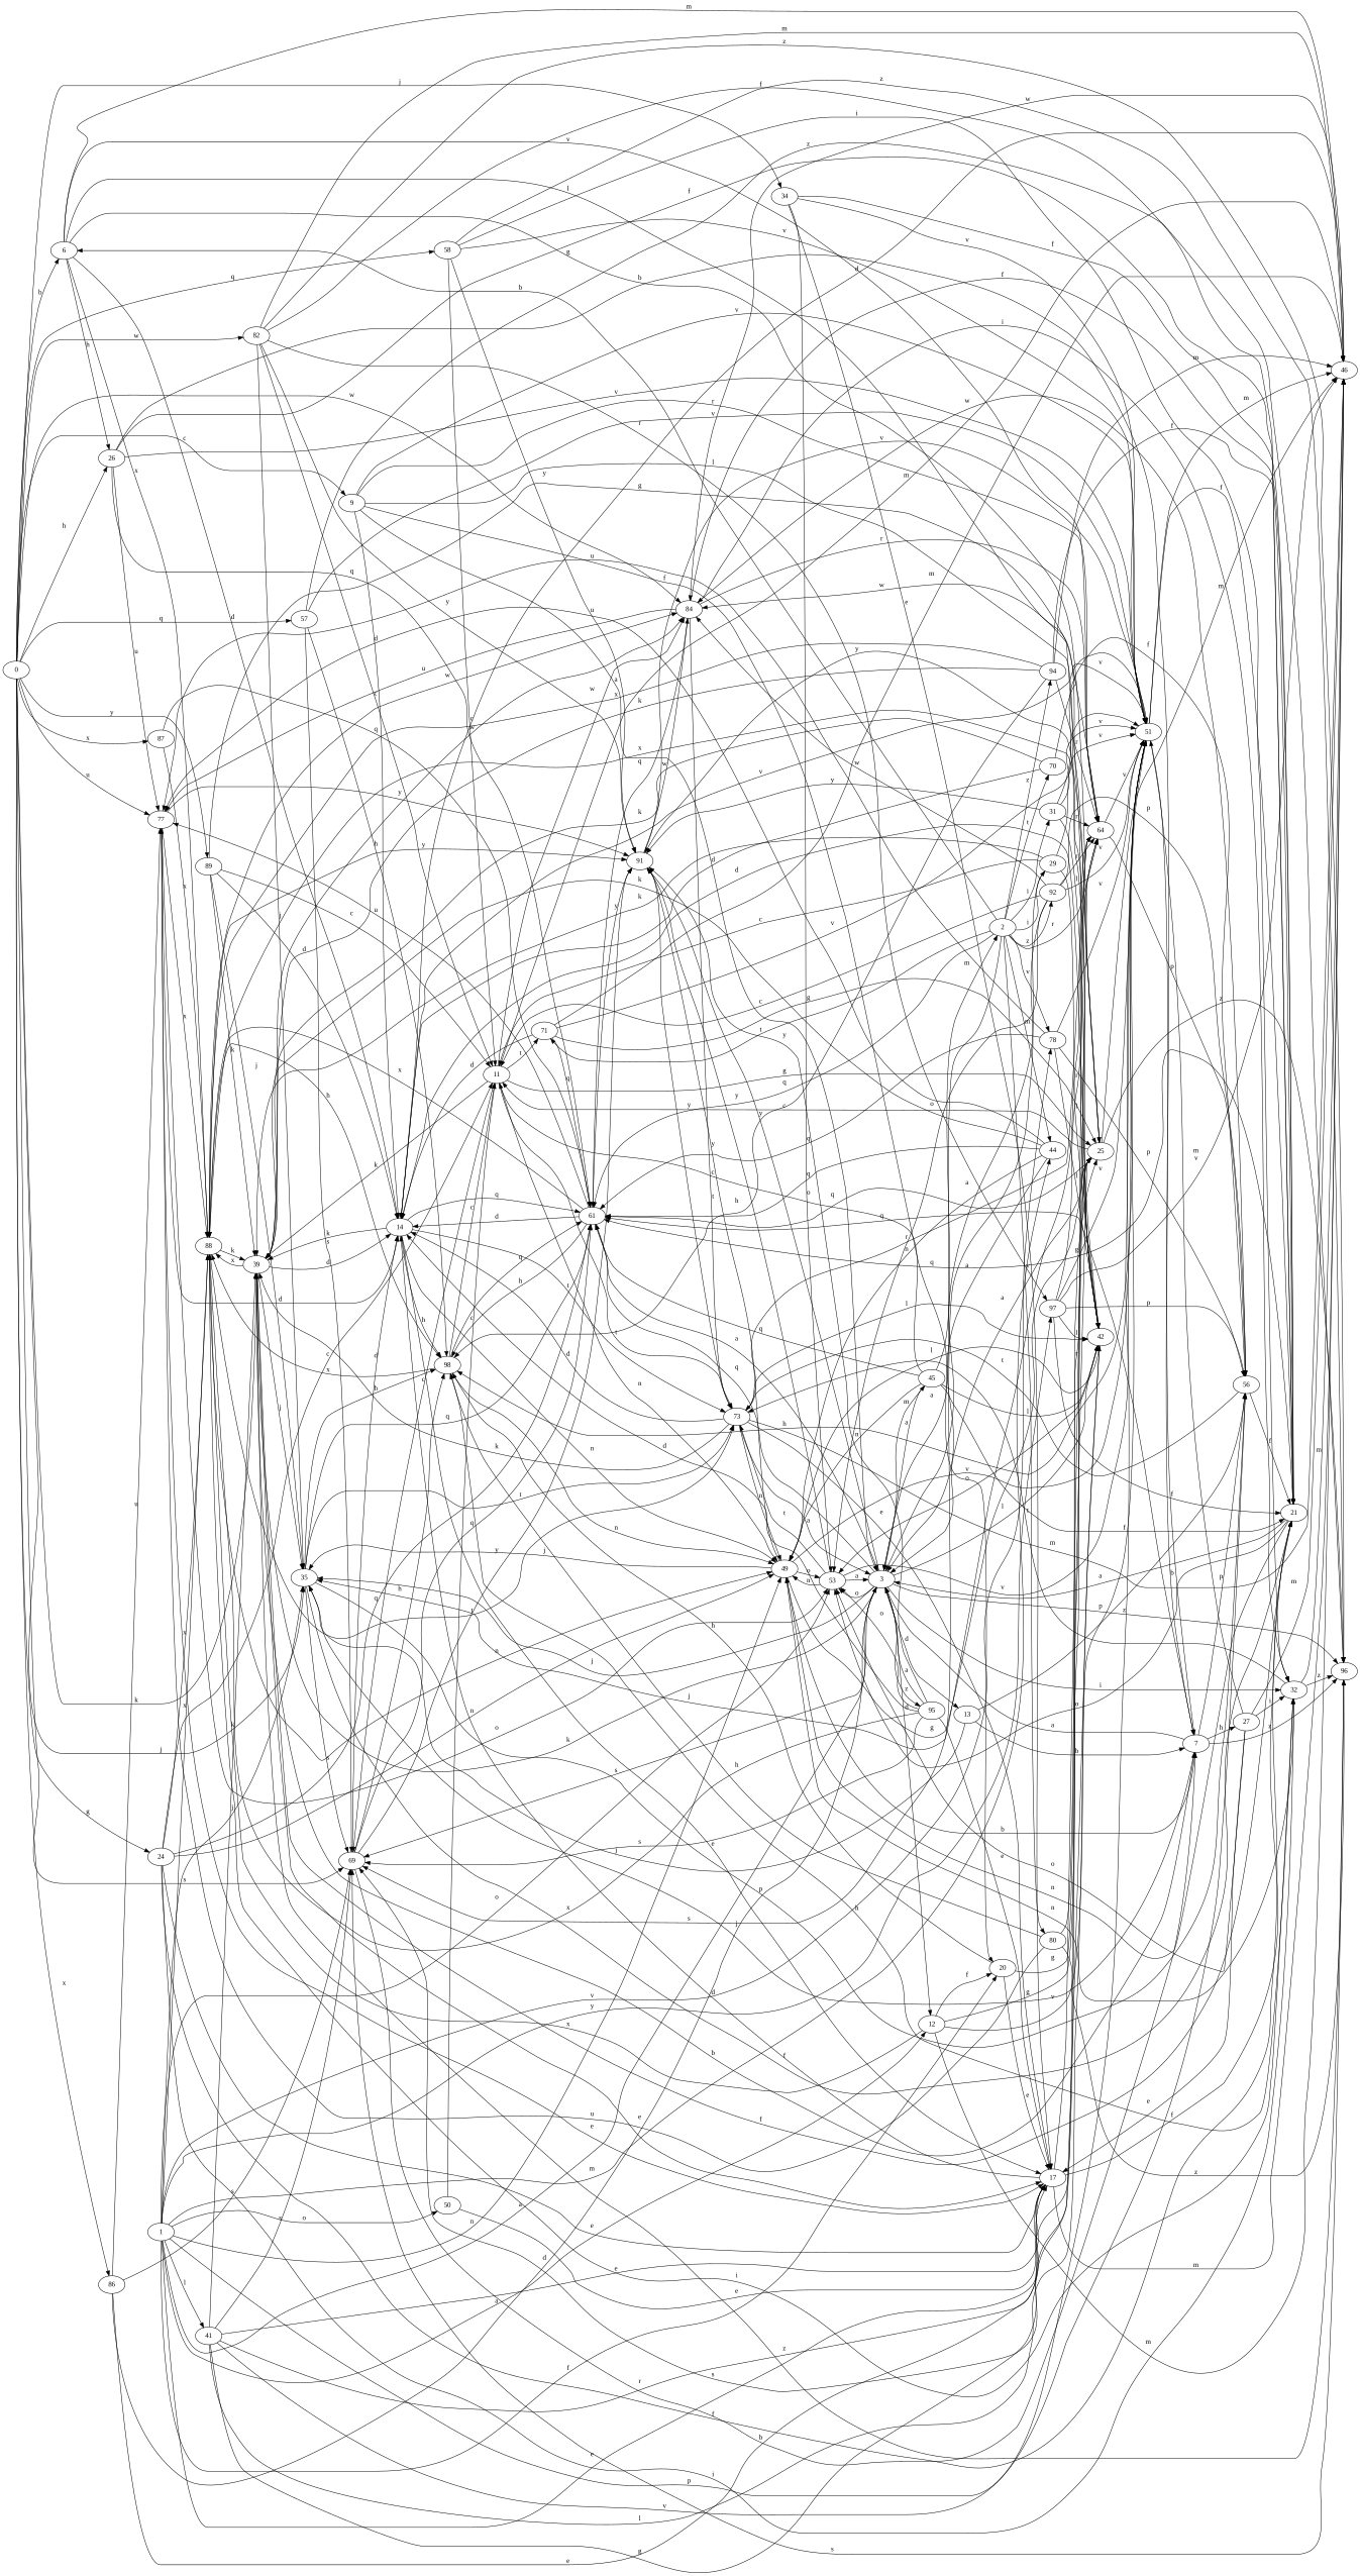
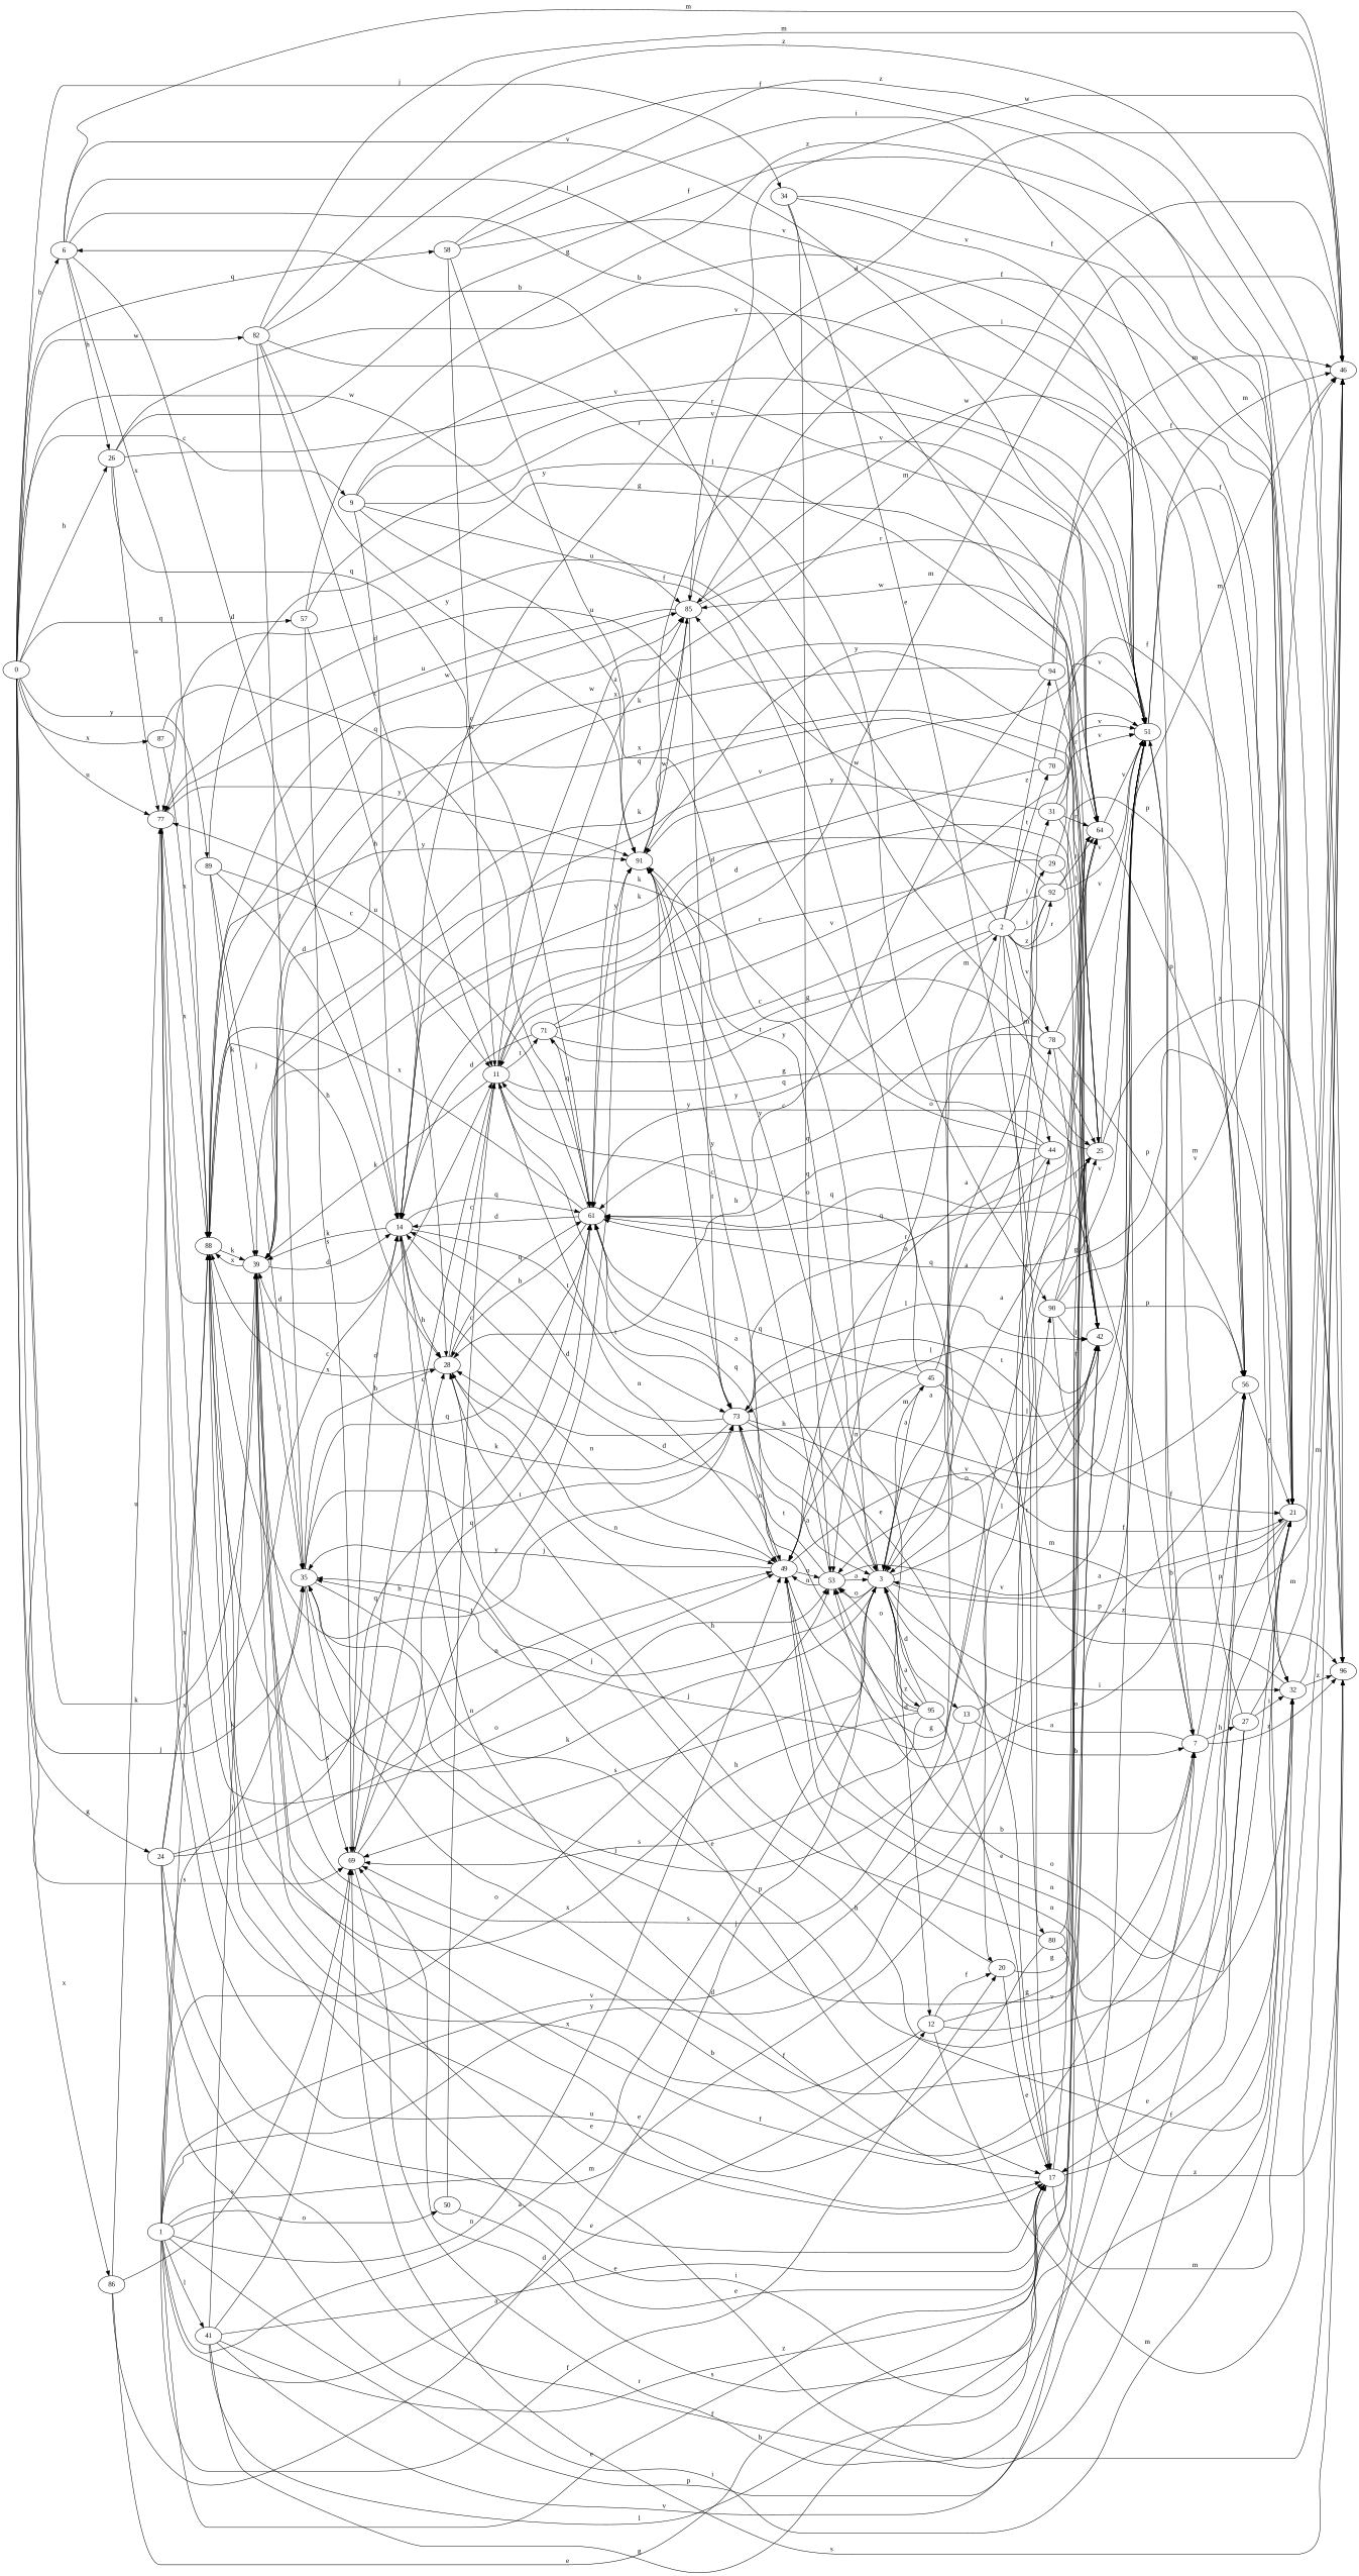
  strict digraph {
    fontname="Liberation Serif"
    rankdir=LR
    node [fontname="Liberation Serif"]
    edge [fontname="Liberation Serif"]
    0
    6
    9
    24
    26
    34
    35
    39
    57
    58
    69
    77
    82
-   84
+   84 [label=85]
    86
    87
    89
    88
    64
    42
    14
    25
    46
    3
    20
    n26 [label=51]
    17
    49
    61
    32
    11
    21
    7
    53
    56
    73
-   28 [label=98]
+   28
    96
    91
-   90 [label=97]
+   90
    1
    12
    41
    44
    50
    78
    45
    13
    95
    2
    29
    31
    70
    71
    80
    92
    94
    27
    0 -> 6 [label=b]
    0 -> 9 [label=c]
    0 -> 24 [label=g]
    0 -> 26 [label=h]
    0 -> 34 [label=j]
    0 -> 35 [label=j]
    0 -> 39 [label=k]
    0 -> 57 [label=q]
    0 -> 58 [label=q]
    0 -> 69 [label=s]
    0 -> 77 [label=u]
    0 -> 82 [label=w]
    0 -> 84 [label=w]
    0 -> 86 [label=x]
    0 -> 87 [label=x]
    0 -> 89 [label=y]
    6 -> 26 [label=h]
    6 -> 88 [label=x]
    6 -> 64 [label=v]
    6 -> 42 [label=l]
    6 -> 14 [label=d]
    6 -> 25 [label=g]
    6 -> 46 [label=m]
    9 -> 64 [label=r]
    9 -> 42 [label=l]
    9 -> 14 [label=d]
    9 -> 3 [label=a]
    9 -> 20 [label=f]
    9 -> n26 [label=v]
    24 -> 88 [label=x]
    24 -> 17 [label=e]
    24 -> 49 [label=n]
    24 -> 61 [label=q]
    24 -> 32 [label=i]
    24 -> 11 [label=c]
    24 -> 21 [label=f]
    26 -> 77 [label=u]
    26 -> n26 [label=v]
    26 -> 61 [label=q]
    26 -> 21 [label=f]
    26 -> 7 [label=b]
    34 -> n26 [label=v]
    34 -> 17 [label=e]
    34 -> 21 [label=f]
    34 -> 53 [label=o]
    35 -> 69 [label=s]
    35 -> 61 [label=q]
    35 -> 21 [label=f]
    35 -> 56 [label=p]
    35 -> 73 [label=t]
    35 -> 28 [label=h]
    39 -> 35 [label=j]
    39 -> 84 [label=w]
    39 -> 88 [label=x]
    39 -> 14 [label=d]
    39 -> 17 [label=e]
    39 -> 21 [label=f]
    39 -> 7 [label=b]
    39 -> 96 [label=z]
    57 -> 69 [label=s]
    57 -> n26 [label=v]
    57 -> 28 [label=h]
    57 -> 96 [label=z]
    58 -> n26 [label=v]
    58 -> 32 [label=i]
    58 -> 11 [label=c]
    58 -> 96 [label=z]
    58 -> 91 [label=y]
    69 -> 14 [label=d]
    69 -> 61 [label=q]
    69 -> 7 [label=b]
    69 -> 28 [label=h]
    69 -> 91 [label=y]
    77 -> 88 [label=x]
    77 -> 14 [label=d]
    77 -> 17 [label=e]
    77 -> 53 [label=o]
    77 -> 91 [label=y]
    82 -> 35 [label=j]
    82 -> 46 [label=m]
    82 -> 11 [label=c]
    82 -> 21 [label=f]
    82 -> 96 [label=z]
    82 -> 91 [label=y]
    82 -> 90 [label=r]
    84 -> 77 [label=u]
    84 -> 64 [label=r]
    84 -> 61 [label=q]
    84 -> 32 [label=i]
    84 -> 21 [label=f]
    84 -> 73 [label=t]
    86 -> 69 [label=s]
    86 -> 77 [label=u]
    86 -> 3 [label=a]
    86 -> 17 [label=e]
    87 -> 88 [label=x]
    87 -> 61 [label=q]
    89 -> 35 [label=j]
    89 -> 39 [label=k]
    89 -> 14 [label=d]
    89 -> 25 [label=g]
    89 -> 11 [label=c]
    88 -> 39 [label=k]
    88 -> 84 [label=w]
    88 -> 49 [label=n]
    88 -> 32 [label=i]
    88 -> 73 [label=t]
    88 -> 28 [label=h]
    88 -> 91 [label=y]
    64 -> 35 [label=j]
    64 -> 84 [label=w]
    64 -> n26 [label=v]
    64 -> 56 [label=p]
    42 -> 69 [label=s]
    42 -> 88 [label=x]
    42 -> 14 [label=d]
    42 -> 53 [label=o]
    14 -> 39 [label=k]
    14 -> n26 [label=v]
    14 -> 17 [label=e]
    14 -> 49 [label=n]
    14 -> 61 [label=q]
    14 -> 73 [label=t]
    14 -> 28 [label=h]
    25 -> 46 [label=m]
    25 -> 3 [label=a]
    25 -> 61 [label=q]
    25 -> 11 [label=c]
    25 -> 96 [label=z]
    25 -> 91 [label=y]
    46 -> 84 [label=w]
    46 -> 14 [label=d]
    3 -> 35 [label=j]
    3 -> 39 [label=k]
    3 -> 69 [label=s]
    3 -> 42 [label=l]
    3 -> 61 [label=q]
    3 -> 32 [label=i]
    3 -> 53 [label=o]
    3 -> 96 [label=z]
    3 -> 91 [label=y]
    3 -> 12 [label=d]
    3 -> 45 [label=m]
    3 -> 13 [label=d]
    3 -> 95 [label=z]
    20 -> 25 [label=g]
    20 -> 17 [label=e]
    20 -> 28 [label=h]
    n26 -> 46 [label=m]
    n26 -> 21 [label=f]
    n26 -> 7 [label=b]
    n26 -> 28 [label=h]
    17 -> 64 [label=r]
    17 -> 14 [label=d]
    17 -> 46 [label=m]
    17 -> 21 [label=f]
    49 -> 35 [label=j]
    49 -> 42 [label=l]
    49 -> 25 [label=g]
    49 -> n26 [label=v]
    49 -> 7 [label=b]
    49 -> 53 [label=o]
    49 -> 91 [label=y]
    61 -> 77 [label=u]
    61 -> 88 [label=x]
    61 -> 14 [label=d]
    61 -> 3 [label=a]
    61 -> 28 [label=h]
    61 -> 91 [label=y]
    32 -> 46 [label=m]
    32 -> 49 [label=n]
    32 -> 73 [label=t]
    32 -> 28 [label=h]
    32 -> 96 [label=z]
    11 -> 39 [label=k]
    11 -> 69 [label=c]
    11 -> 84 [label=w]
    11 -> 25 [label=g]
    11 -> 46 [label=m]
    11 -> 49 [label=n]
    11 -> 73 [label=t]
    11 -> 71 [label=t]
    21 -> 3 [label=a]
    21 -> 49 [label=n]
    21 -> 61 [label=q]
    21 -> 53 [label=o]
    7 -> 35 [label=j]
    7 -> 3 [label=a]
    7 -> 61 [label=q]
    7 -> 56 [label=p]
    7 -> 96 [label=z]
    7 -> 27 [label=h]
    53 -> 3 [label=a]
    53 -> n26 [label=v]
    53 -> 49 [label=n]
    53 -> 73 [label=t]
    53 -> 91 [label=y]
    56 -> 84 [label=w]
    56 -> 21 [label=f]
    56 -> 73 [label=t]
    73 -> 39 [label=k]
    73 -> 64 [label=r]
    73 -> 42 [label=l]
    73 -> 14 [label=d]
    73 -> 46 [label=m]
    73 -> 3 [label=a]
    73 -> 17 [label=e]
    73 -> 49 [label=n]
    73 -> 91 [label=y]
    28 -> 88 [label=x]
    28 -> 49 [label=n]
    28 -> 61 [label=q]
    28 -> 11 [label=c]
    96 -> 69 [label=s]
    91 -> 84 [label=w]
    91 -> n26 [label=v]
    90 -> 64 [label=r]
    90 -> 42 [label=l]
    90 -> 46 [label=m]
    90 -> n26 [label=v]
    90 -> 21 [label=f]
    90 -> 56 [label=p]
    1 -> 35 [label=j]
    1 -> 88 [label=x]
    1 -> 3 [label=a]
    1 -> 20 [label=f]
    1 -> 17 [label=e]
    1 -> 49 [label=n]
    1 -> 53 [label=o]
    1 -> 56 [label=p]
    1 -> 90 [label=y]
    1 -> 12 [label=d]
    1 -> 41 [label=l]
    1 -> 44 [label=m]
    1 -> 50 [label=o]
    1 -> 78 [label=v]
    12 -> 88 [label=x]
    12 -> 25 [label=g]
    12 -> 46 [label=m]
    12 -> 20 [label=f]
    12 -> n26 [label=v]
    41 -> 39 [label=k]
    41 -> 69 [label=s]
    41 -> 64 [label=r]
    41 -> 42 [label=l]
    41 -> 25 [label=g]
    41 -> n26 [label=v]
    41 -> 17 [label=e]
    44 -> 39 [label=k]
    44 -> 77 [label=u]
    44 -> 3 [label=a]
    44 -> 49 [label=n]
    44 -> 61 [label=q]
    50 -> 17 [label=e]
    50 -> 11 [label=c]
    78 -> 77 [label=u]
    78 -> 42 [label=l]
    78 -> n26 [label=v]
    78 -> 61 [label=q]
    78 -> 56 [label=p]
    45 -> 42 [label=l]
    45 -> 3 [label=a]
    45 -> 49 [label=n]
    45 -> 61 [label=q]
    45 -> 11 [label=c]
    45 -> 21 [label=f]
    45 -> 2 [label=m]
    13 -> 35 [label=j]
    13 -> 7 [label=b]
    13 -> 56 [label=p]
    95 -> 69 [label=s]
    95 -> 88 [label=x]
    95 -> 14 [label=d]
    95 -> 3 [label=a]
    95 -> 17 [label=e]
    95 -> 53 [label=o]
    95 -> 91 [label=y]
    2 -> 6 [label=b]
    2 -> 64 [label=r]
    2 -> 3 [label=a]
    2 -> 61 [label=q]
    2 -> 44 [label=m]
    2 -> 78 [label=v]
    2 -> 29 [label=i]
    2 -> 31 [label=i]
    2 -> 70 [label=t]
    2 -> 71 [label=t]
    2 -> 80 [label=v]
    2 -> 92 [label=z]
    2 -> 94 [label=z]
    29 -> 39 [label=k]
    29 -> 42 [label=l]
    29 -> 3 [label=a]
    29 -> n26 [label=v]
    29 -> 11 [label=c]
    31 -> 64 [label=r]
    31 -> 42 [label=l]
    31 -> n26 [label=v]
    31 -> 56 [label=f]
    31 -> 91 [label=y]
    70 -> 39 [label=k]
    70 -> 14 [label=d]
    70 -> n26 [label=v]
    71 -> 14 [label=d]
    71 -> 25 [label=g]
    71 -> 46 [label=m]
    71 -> n26 [label=v]
    71 -> 61 [label=q]
    80 -> 77 [label=u]
    80 -> 25 [label=g]
    80 -> 28 [label=h]
    80 -> 96 [label=z]
    92 -> 69 [label=s]
    92 -> 84 [label=w]
    92 -> 64 [label=r]
    92 -> n26 [label=v]
    92 -> 11 [label=c]
    92 -> 53 [label=o]
    92 -> 56 [label=p]
    94 -> 39 [label=k]
    94 -> 88 [label=x]
    94 -> 64 [label=r]
    94 -> 46 [label=m]
    94 -> 21 [label=f]
    94 -> 28 [label=h]
    27 -> 46 [label=m]
    27 -> n26 [label=v]
    27 -> 17 [label=e]
    27 -> 32 [label=i]
    27 -> 53 [label=o]
  }
